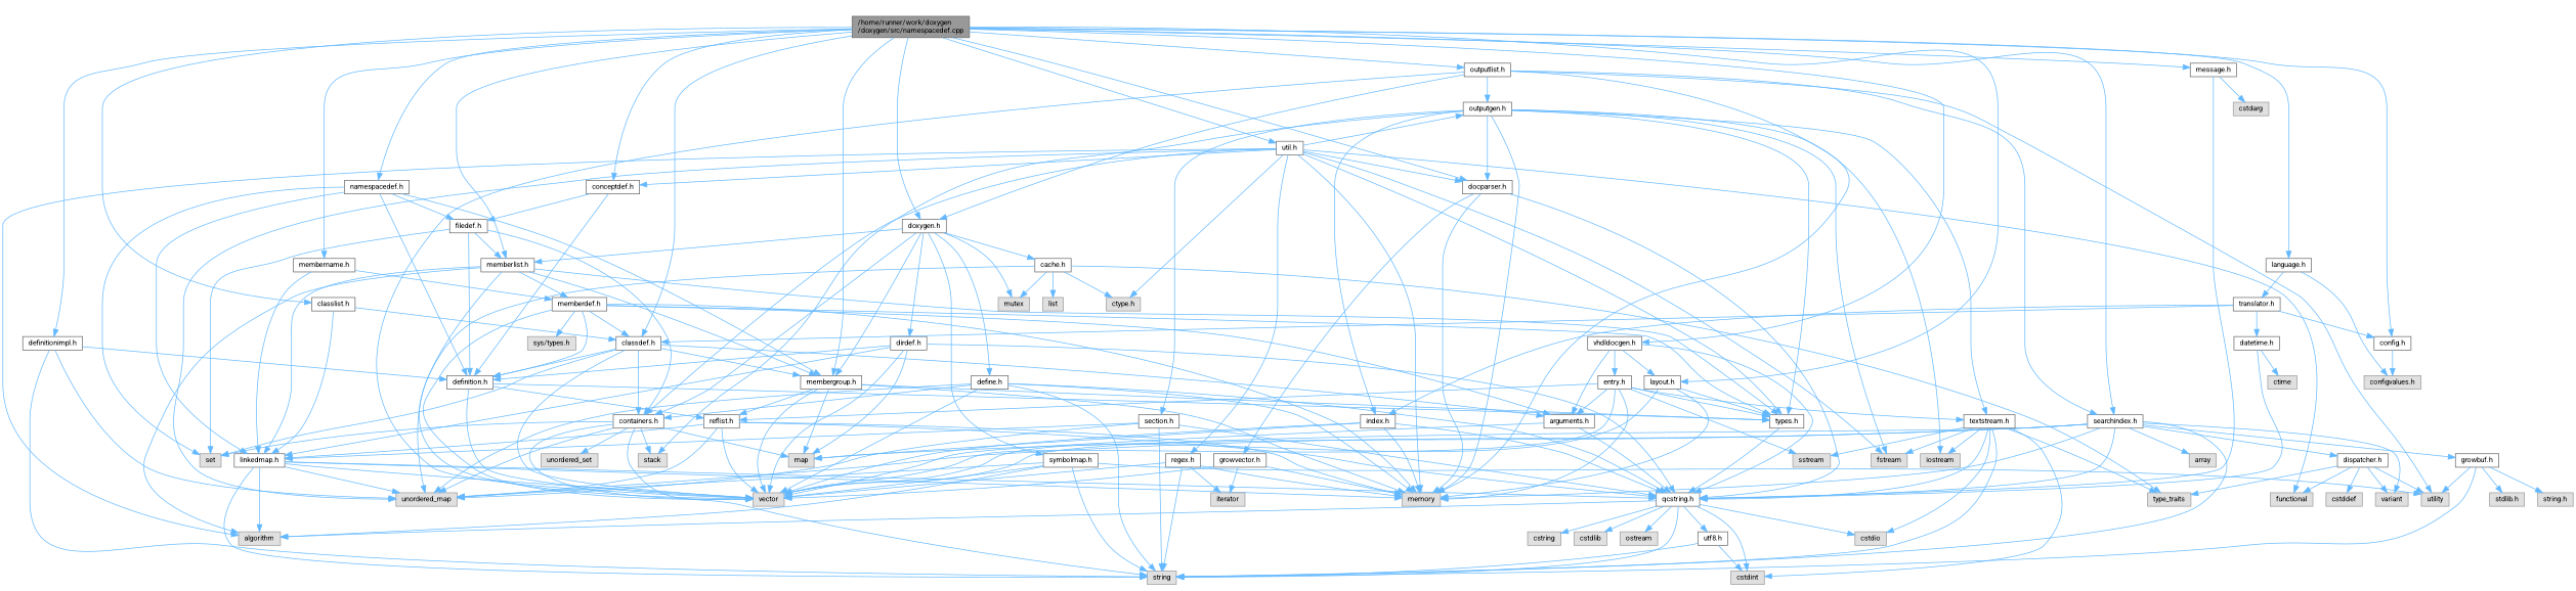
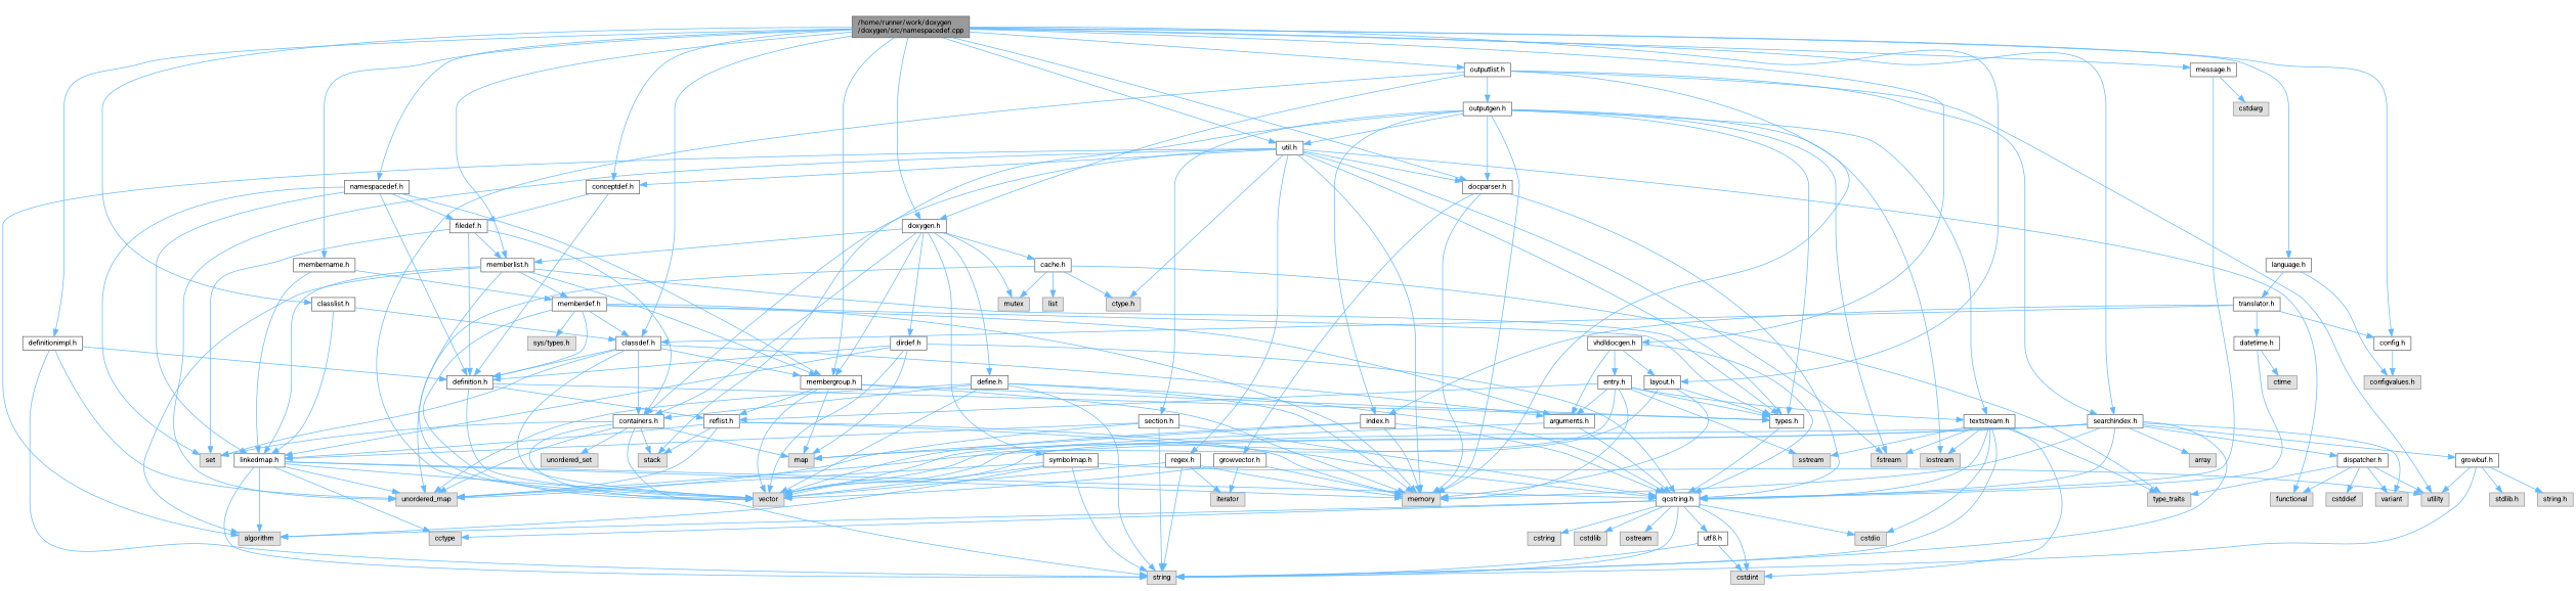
  digraph {
    fontname=Roboto
    node [color=grey40 fillcolor=white fontname=Roboto fontsize=10 shape=box style=filled]
    edge [color=steelblue1 fontname=Roboto fontsize=10 labelfontname=Helvetica labelfontsize=10 style=solid]
    n1 [color=gray40 fillcolor=grey60 fontcolor=black height=0.2 label="/home/runner/work/doxygen\l/doxygen/src/namespacedef.cpp" width=0.4]
    n2 [height=0.2 label="namespacedef.h" width=0.4]
    n3 [height=0.2 label="memberlist.h" width=0.4]
    n4 [height=0.2 label="classdef.h" width=0.4]
    n5 [height=0.2 label="membergroup.h" width=0.4]
    n6 [height=0.2 label="outputlist.h" width=0.4]
    n7 [height=0.2 label="docparser.h" width=0.4]
    n8 [height=0.2 label="searchindex.h" width=0.4]
    n9 [height=0.2 label="doxygen.h" width=0.4]
    n10 [height=0.2 label="util.h" width=0.4]
    n11 [height=0.2 label="conceptdef.h" width=0.4]
    n12 [height=0.2 label="language.h" width=0.4]
    n13 [height=0.2 label="config.h" width=0.4]
    n14 [height=0.2 label="classlist.h" width=0.4]
    n15 [height=0.2 label="message.h" width=0.4]
    n16 [height=0.2 label="vhdldocgen.h" width=0.4]
    n17 [height=0.2 label="layout.h" width=0.4]
    n18 [height=0.2 label="definitionimpl.h" width=0.4]
    n19 [height=0.2 label="membername.h" width=0.4]
    n20 [color=grey60 fillcolor="#E0E0E0" height=0.2 label=set width=0.4]
    n21 [height=0.2 label="definition.h" width=0.4]
    n22 [height=0.2 label="linkedmap.h" width=0.4]
    n23 [height=0.2 label="filedef.h" width=0.4]
    n24 [color=grey60 fillcolor="#E0E0E0" height=0.2 label=vector width=0.4]
    n25 [height=0.2 label="types.h" width=0.4]
    n26 [color=grey60 fillcolor="#E0E0E0" height=0.2 label=algorithm width=0.4]
    n27 [height=0.2 label="memberdef.h" width=0.4]
    n28 [height=0.2 label="containers.h" width=0.4]
    n29 [height=0.2 label="arguments.h" width=0.4]
    n30 [height=0.2 label="reflist.h" width=0.4]
    n31 [color=grey60 fillcolor="#E0E0E0" height=0.2 label=memory width=0.4]
    n32 [color=grey60 fillcolor="#E0E0E0" height=0.2 label=map width=0.4]
    n33 [color=grey60 fillcolor="#E0E0E0" height=0.2 label=utility width=0.4]
    n34 [height=0.2 label="outputgen.h" width=0.4]
    n35 [height=0.2 label="qcstring.h" width=0.4]
    n36 [height=0.2 label="growvector.h" width=0.4]
    n37 [color=grey60 fillcolor="#E0E0E0" height=0.2 label=string width=0.4]
    n38 [color=grey60 fillcolor="#E0E0E0" height=0.2 label=unordered_map width=0.4]
    n39 [color=grey60 fillcolor="#E0E0E0" height=0.2 label=array width=0.4]
    n40 [color=grey60 fillcolor="#E0E0E0" height=0.2 label=variant width=0.4]
    n41 [height=0.2 label="growbuf.h" width=0.4]
    n42 [height=0.2 label="dispatcher.h" width=0.4]
    n43 [color=grey60 fillcolor="#E0E0E0" height=0.2 label=mutex width=0.4]
    n44 [height=0.2 label="dirdef.h" width=0.4]
    n45 [height=0.2 label="define.h" width=0.4]
    n46 [height=0.2 label="cache.h" width=0.4]
    n47 [height=0.2 label="symbolmap.h" width=0.4]
    n48 [color=grey60 fillcolor="#E0E0E0" height=0.2 label=fstream width=0.4]
    n49 [color=grey60 fillcolor="#E0E0E0" height=0.2 label=functional width=0.4]
    n50 [color=grey60 fillcolor="#E0E0E0" height=0.2 label="ctype.h" width=0.4]
    n51 [height=0.2 label="regex.h" width=0.4]
    n52 [height=0.2 label="translator.h" width=0.4]
    n53 [color=grey60 fillcolor="#E0E0E0" height=0.2 label="configvalues.h" width=0.4]
    n54 [color=grey60 fillcolor="#E0E0E0" height=0.2 label=cstdarg width=0.4]
    n55 [height=0.2 label="entry.h" width=0.4]
+   n56 [color=grey60 fillcolor="#E0E0E0" height=0.2 label=cctype width=0.4]
    n57 [color=grey60 fillcolor="#E0E0E0" height=0.2 label=cstring width=0.4]
    n58 [color=grey60 fillcolor="#E0E0E0" height=0.2 label=cstdio width=0.4]
    n59 [color=grey60 fillcolor="#E0E0E0" height=0.2 label=cstdlib width=0.4]
    n60 [color=grey60 fillcolor="#E0E0E0" height=0.2 label=cstdint width=0.4]
    n61 [color=grey60 fillcolor="#E0E0E0" height=0.2 label=ostream width=0.4]
    n62 [height=0.2 label="utf8.h" width=0.4]
    n63 [color=grey60 fillcolor="#E0E0E0" height=0.2 label=unordered_set width=0.4]
    n64 [color=grey60 fillcolor="#E0E0E0" height=0.2 label=stack width=0.4]
    n65 [color=grey60 fillcolor="#E0E0E0" height=0.2 label="sys/types.h" width=0.4]
    n66 [color=grey60 fillcolor="#E0E0E0" height=0.2 label=iostream width=0.4]
    n67 [height=0.2 label="index.h" width=0.4]
    n68 [height=0.2 label="section.h" width=0.4]
    n69 [height=0.2 label="textstream.h" width=0.4]
    n70 [color=grey60 fillcolor="#E0E0E0" height=0.2 label=sstream width=0.4]
    n71 [color=grey60 fillcolor="#E0E0E0" height=0.2 label=type_traits width=0.4]
    n72 [color=grey60 fillcolor="#E0E0E0" height=0.2 label=iterator width=0.4]
    n73 [color=grey60 fillcolor="#E0E0E0" height=0.2 label="stdlib.h" width=0.4]
    n74 [color=grey60 fillcolor="#E0E0E0" height=0.2 label="string.h" width=0.4]
    n75 [color=grey60 fillcolor="#E0E0E0" height=0.2 label=cstddef width=0.4]
    n76 [color=grey60 fillcolor="#E0E0E0" height=0.2 label=list width=0.4]
    n77 [height=0.2 label="datetime.h" width=0.4]
    n78 [color=grey60 fillcolor="#E0E0E0" height=0.2 label=ctime width=0.4]
    n1 -> n2
    n1 -> n3
    n1 -> n4
    n1 -> n5
    n1 -> n6
    n1 -> n7
    n1 -> n8
    n1 -> n9
    n1 -> n10
    n1 -> n11
    n1 -> n12
    n1 -> n13
    n1 -> n14
    n1 -> n15
    n1 -> n16
    n1 -> n17
    n1 -> n18
    n1 -> n19
    n2 -> n5
    n2 -> n20
    n2 -> n21
    n2 -> n22
    n2 -> n23
    n3 -> n5
    n3 -> n22
    n3 -> n24
    n3 -> n25
    n3 -> n26
    n3 -> n27
    n4 -> n5
    n4 -> n20
    n4 -> n21
    n4 -> n24
    n4 -> n28
    n4 -> n29
    n5 -> n24
    n5 -> n25
    n5 -> n30
    n5 -> n31
    n5 -> n32
    n6 -> n8
    n6 -> n9
    n6 -> n24
    n6 -> n31
    n6 -> n33
    n6 -> n34
    n7 -> n31
    n7 -> n35
    n7 -> n36
    n8 -> n24
    n8 -> n31
    n8 -> n32
    n8 -> n35
    n8 -> n37
    n8 -> n38
    n8 -> n39
    n8 -> n40
    n8 -> n41
    n8 -> n42
    n9 -> n3
    n9 -> n5
    n9 -> n28
    n9 -> n43
    n9 -> n44
    n9 -> n45
    n9 -> n46
    n9 -> n47
    n10 -> n7
    n10 -> n11
    n10 -> n25
    n10 -> n26
    n10 -> n28
    n10 -> n31
-   n10 -> n34
+   n34 -> n10
    n10 -> n38
    n10 -> n48
    n10 -> n49
    n10 -> n50
    n10 -> n51
    n11 -> n21
    n11 -> n23
    n12 -> n52
    n12 -> n53
    n13 -> n53
    n14 -> n4
    n14 -> n22
    n15 -> n35
    n15 -> n54
    n16 -> n17
    n16 -> n29
    n16 -> n35
    n16 -> n55
    n17 -> n24
    n17 -> n25
    n17 -> n31
    n18 -> n21
    n18 -> n37
    n18 -> n38
    n19 -> n22
    n19 -> n27
    n21 -> n24
    n21 -> n25
    n21 -> n30
    n22 -> n24
    n22 -> n26
    n22 -> n31
    n22 -> n35
    n22 -> n37
    n22 -> n38
+   n22 -> n56
    n23 -> n3
    n23 -> n20
    n23 -> n21
    n23 -> n28
    n25 -> n35
    n27 -> n4
    n27 -> n21
    n27 -> n24
    n27 -> n25
    n27 -> n29
    n27 -> n31
    n27 -> n65
    n28 -> n20
    n28 -> n24
    n28 -> n32
    n28 -> n37
    n28 -> n38
    n28 -> n63
    n28 -> n64
    n29 -> n24
    n29 -> n35
    n30 -> n22
-   n30 -> n24
+   n30 -> n64
    n30 -> n31
    n30 -> n35
    n30 -> n38
    n34 -> n7
    n34 -> n25
    n34 -> n31
    n34 -> n48
    n34 -> n64
    n34 -> n66
    n34 -> n67
    n34 -> n68
    n34 -> n69
    n35 -> n26
    n35 -> n37
+   n35 -> n56
    n35 -> n57
    n35 -> n58
    n35 -> n59
    n35 -> n60
    n35 -> n61
    n35 -> n62
    n36 -> n24
    n36 -> n31
    n36 -> n72
    n41 -> n33
    n41 -> n37
    n41 -> n73
    n41 -> n74
    n42 -> n33
    n42 -> n40
    n42 -> n49
    n42 -> n71
    n42 -> n75
    n44 -> n21
    n44 -> n22
    n44 -> n24
    n44 -> n32
    n44 -> n35
    n45 -> n24
    n45 -> n28
    n45 -> n31
    n45 -> n35
    n45 -> n37
    n45 -> n38
    n46 -> n38
    n46 -> n43
    n46 -> n50
    n46 -> n71
    n46 -> n76
    n47 -> n24
    n47 -> n26
    n47 -> n33
    n47 -> n37
    n47 -> n38
    n51 -> n24
    n51 -> n31
    n51 -> n37
    n51 -> n72
    n52 -> n4
    n52 -> n13
    n52 -> n67
    n52 -> n77
    n55 -> n24
    n55 -> n25
    n55 -> n29
    n55 -> n30
    n55 -> n31
    n55 -> n69
    n55 -> n70
    n62 -> n37
    n62 -> n60
    n67 -> n24
    n67 -> n31
    n67 -> n32
    n67 -> n35
    n68 -> n22
    n68 -> n35
    n68 -> n37
    n68 -> n38
    n69 -> n35
    n69 -> n37
    n69 -> n48
    n69 -> n58
    n69 -> n60
    n69 -> n66
    n69 -> n70
    n69 -> n71
    n77 -> n35
    n77 -> n78
  }
